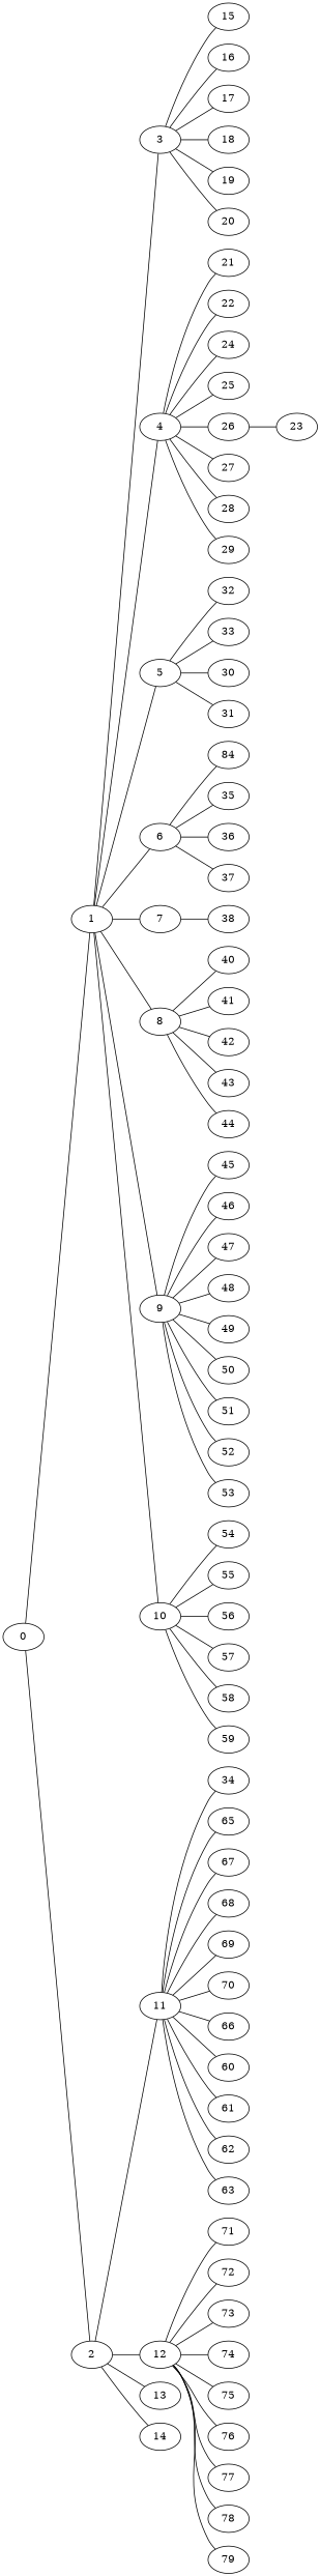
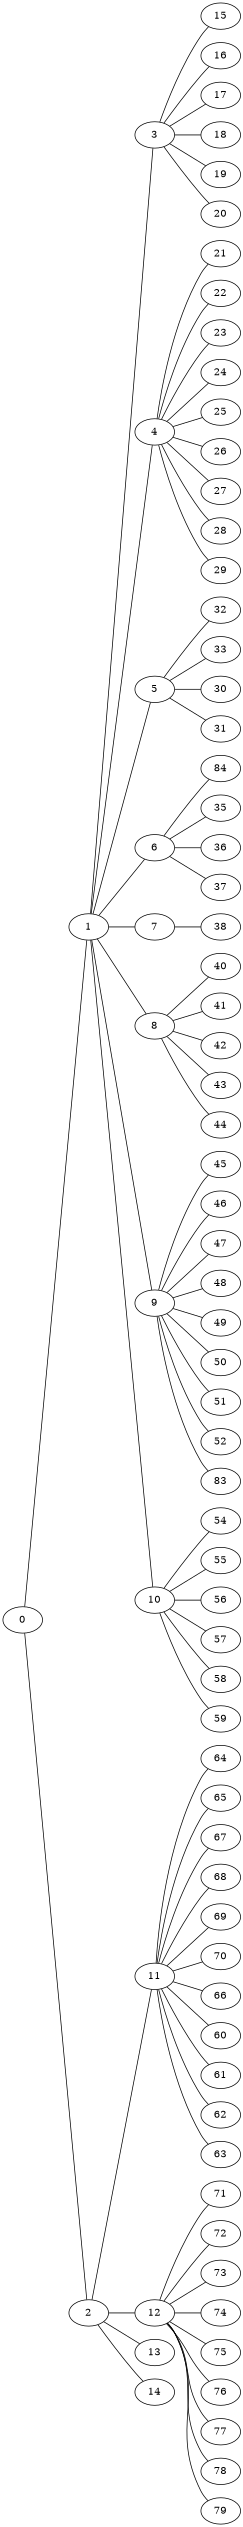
  graph {
    rankdir=LR
    0
    1
    2
    3
    4
    5
    6
    7
    8
    9
    10
    11
    12
    13
    14
    15
    16
    17
    18
    19
    20
    21
    22
    23
    24
    25
    26
    27
    28
    29
    32
    33
    30
    31
    n35 [label=84]
    35
    36
    37
    38
    40
    41
    42
    43
    44
    45
    46
    47
    48
    49
    50
    51
    52
-   53
+   53 [label=83]
    54
    55
    56
    57
    58
    59
-   64 [label=34]
+   64
    65
    67
    68
    69
    70
    66
    60
    61
    62
    63
    71
    72
    73
    74
    75
    76
    77
    78
    79
    0 -- 1
    0 -- 2
    1 -- 3
    1 -- 4
    1 -- 5
    1 -- 6
    1 -- 7
    1 -- 8
    1 -- 9
    1 -- 10
    2 -- 11
    2 -- 12
    2 -- 13
    2 -- 14
    3 -- 15
    3 -- 16
    3 -- 17
    3 -- 18
    3 -- 19
    3 -- 20
    4 -- 21
    4 -- 22
-   26 -- 23
+   4 -- 23
    4 -- 24
    4 -- 25
    4 -- 26
    4 -- 27
    4 -- 28
    4 -- 29
    5 -- 32
    5 -- 33
    5 -- 30
    5 -- 31
    6 -- n35
    6 -- 35
    6 -- 36
    6 -- 37
    7 -- 38
    8 -- 40
    8 -- 41
    8 -- 42
    8 -- 43
    8 -- 44
    9 -- 45
    9 -- 46
    9 -- 47
    9 -- 48
    9 -- 49
    9 -- 50
    9 -- 51
    9 -- 52
    9 -- 53
    10 -- 54
    10 -- 55
    10 -- 56
    10 -- 57
    10 -- 58
    10 -- 59
    11 -- 64
    11 -- 65
    11 -- 67
    11 -- 68
    11 -- 69
    11 -- 70
    11 -- 66
    11 -- 60
    11 -- 61
    11 -- 62
    11 -- 63
    12 -- 71
    12 -- 72
    12 -- 73
    12 -- 74
    12 -- 75
    12 -- 76
    12 -- 77
    12 -- 78
    12 -- 79
  }
